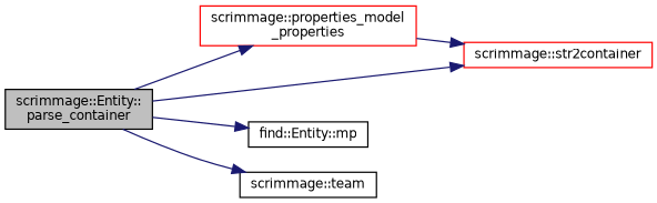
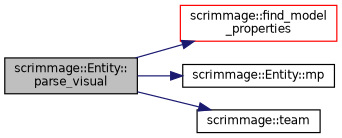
  digraph {
    rankdir=LR
    node [color=black fillcolor=white fontname=Helvetica fontsize=10 shape=record style=filled]
    edge [color=midnightblue fontname=Helvetica fontsize=10 labelfontname=Helvetica labelfontsize=10 style=solid]
-   n1 [fillcolor=grey75 fontcolor=black height=0.2 label="scrimmage::Entity::\lparse_container" width=0.4]
-   n2 [color=red height=0.2 label="scrimmage::properties_model\l_properties" width=0.4]
-   n3 [color=red height=0.2 label="scrimmage::str2container" width=0.4]
-   n4 [height=0.2 label="find::Entity::mp" width=0.4]
+   n1 [fillcolor=grey75 fontcolor=black height=0.2 label="scrimmage::Entity::\lparse_visual" width=0.4]
+   n2 [color=red height=0.2 label="scrimmage::find_model\l_properties" width=0.4]
+   n4 [height=0.2 label="scrimmage::Entity::mp" width=0.4]
    n5 [height=0.2 label="scrimmage::team" width=0.4]
    n1 -> n2
-   n1 -> n3
    n1 -> n4
    n1 -> n5
-   n2 -> n3
  }
